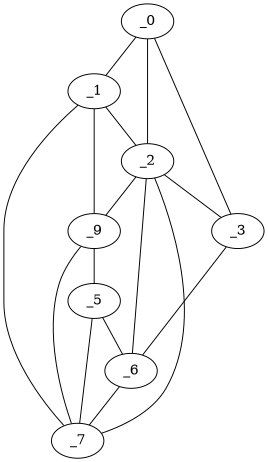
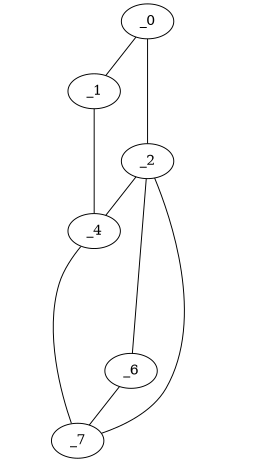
  graph {
    edge [valence=2]
    _0 [x=45 y=14]
    _1 [x=56 y=11]
    _2 [x=70 y=33]
-   _3 [x=74 y=59]
-   _4 [x=77 y=25 label=_9]
+   _4 [x=77 y=25]
    _7 [x=90 y=16]
    _6 [x=85 y=54]
-   _5 [x=83 y=24]
    _0 -- _1 [valence=1]
    _0 -- _2
-   _0 -- _3 [valence=1]
-   _1 -- _2
    _1 -- _4 [valence=1]
-   _1 -- _7 [valence=1]
-   _2 -- _3
    _2 -- _4
    _2 -- _7
    _2 -- _6
-   _3 -- _6 [valence=1]
    _4 -- _7 [valence=1]
-   _4 -- _5
    _6 -- _7 [valence=1]
-   _5 -- _7
-   _5 -- _6
  }
